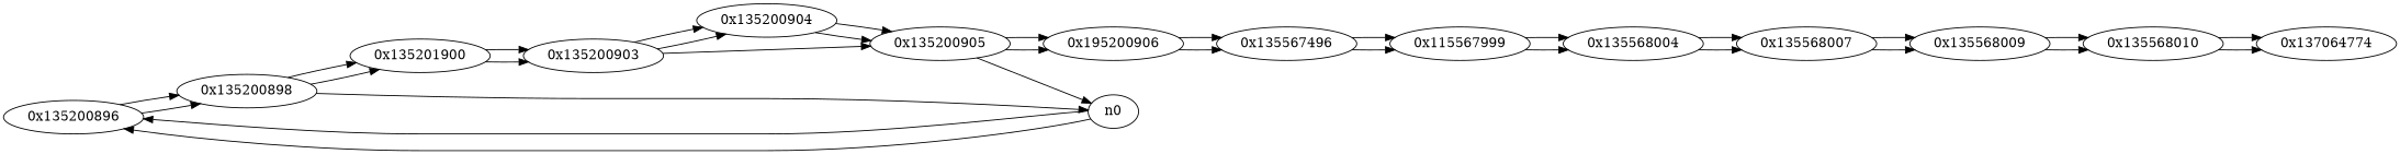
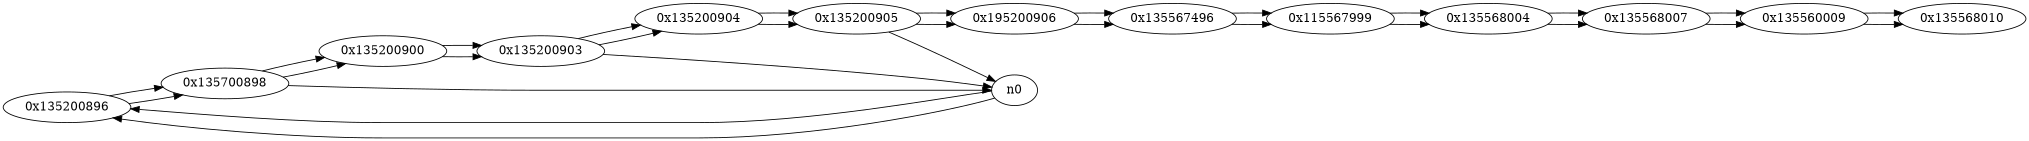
  digraph {
    rankdir=LR
    n1 [label="0x135200896"]
-   n2 [label="0x135200898"]
+   n2 [label="0x135700898"]
    n0
-   n3 [label="0x135201900"]
+   n3 [label="0x135200900"]
    n4 [label="0x135200903"]
    n5 [label="0x135200904"]
    n6 [label="0x135200905"]
    n7 [label="0x195200906"]
    n8 [label="0x135567496"]
    n9 [label="0x115567999"]
    n10 [label="0x135568004"]
    n11 [label="0x135568007"]
-   n12 [label="0x135568009"]
+   n12 [label="0x135560009"]
    n13 [label="0x135568010"]
-   n14 [label="0x137064774"]
    n1 -> n2
    n1 -> n2
    n2 -> n0
    n2 -> n3
    n2 -> n3
    n0 -> n1
    n0 -> n1
    n3 -> n4
    n3 -> n4
-   n4 -> n6
+   n4 -> n0
    n4 -> n5
    n4 -> n5
    n5 -> n6
    n5 -> n6
    n6 -> n0
    n6 -> n7
    n6 -> n7
    n7 -> n8
    n7 -> n8
    n8 -> n9
    n8 -> n9
    n9 -> n10
    n9 -> n10
    n10 -> n11
    n10 -> n11
    n11 -> n12
    n11 -> n12
    n12 -> n13
    n12 -> n13
-   n13 -> n14
-   n13 -> n14
  }
